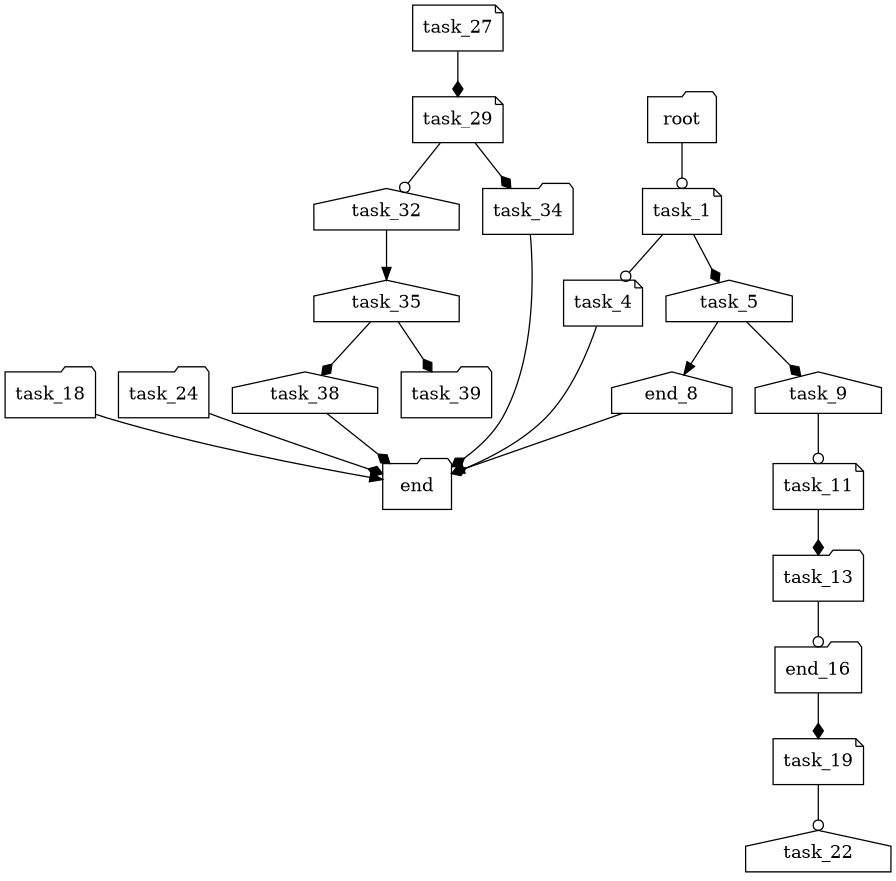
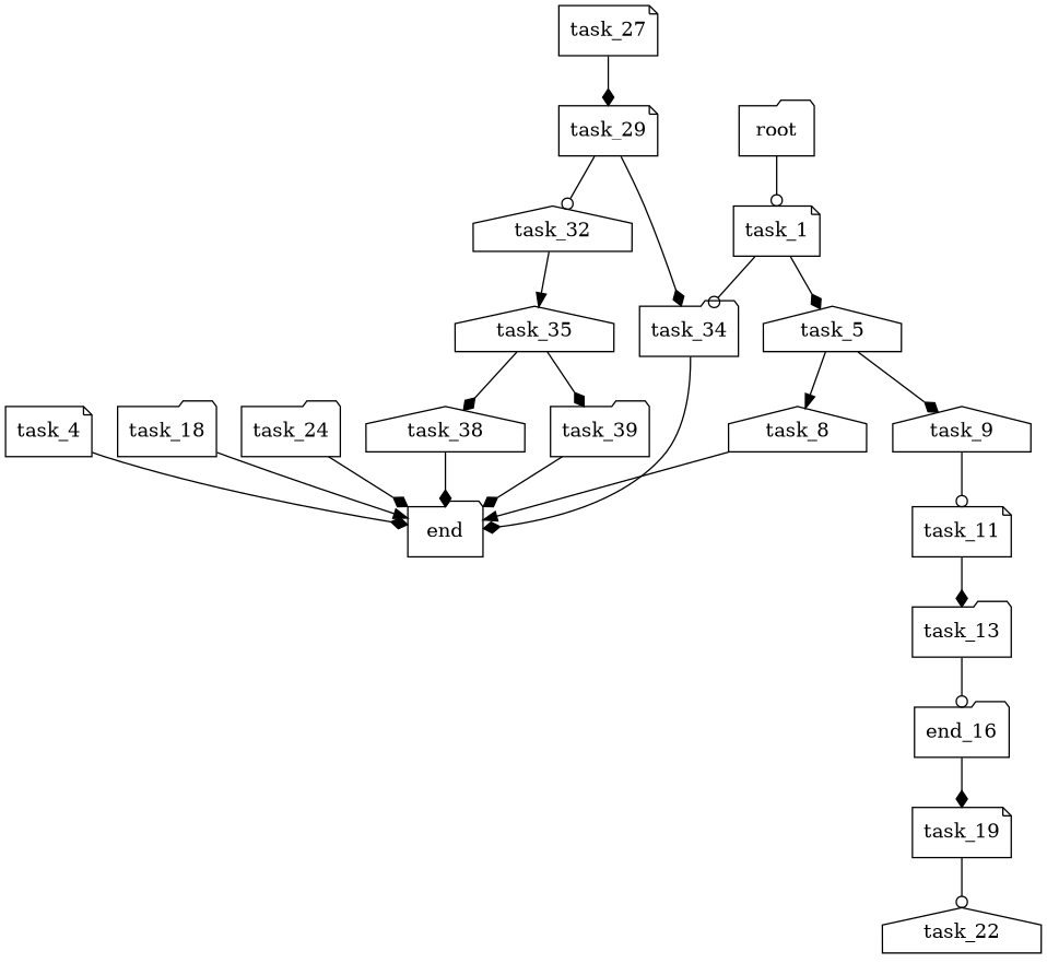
  digraph {
    node [shape=folder]
    edge [arrowhead=diamond]
    task_1 [shape=note]
    root
    task_4 [shape=note]
    task_5 [shape=house]
    end
-   task_8 [shape=house label=end_8]
+   task_8 [shape=house]
    task_9 [shape=house]
    task_11 [shape=note]
    task_13
    n10 [label=end_16]
    task_19 [shape=note]
    task_18
    task_22 [shape=house]
    task_24
    task_27 [shape=note]
    task_29 [shape=note]
    task_32 [shape=house]
    task_34
    task_35 [shape=house]
    task_38 [shape=house]
    task_39
-   task_1 -> task_4 [arrowhead=odot]
+   task_1 -> task_34 [arrowhead=odot]
    task_1 -> task_5
    root -> task_1 [arrowhead=odot]
    task_4 -> end
    task_5 -> task_8 [arrowhead=normal]
    task_5 -> task_9
    task_8 -> end [arrowhead=normal]
    task_9 -> task_11 [arrowhead=odot]
    task_11 -> task_13
    task_13 -> n10 [arrowhead=odot]
    n10 -> task_19
    task_19 -> task_22 [arrowhead=odot]
    task_18 -> end [arrowhead=normal]
    task_24 -> end
    task_27 -> task_29
    task_29 -> task_32 [arrowhead=odot]
    task_29 -> task_34
    task_32 -> task_35 [arrowhead=normal]
    task_34 -> end
    task_35 -> task_38
    task_35 -> task_39
    task_38 -> end
+   task_39 -> end
  }
